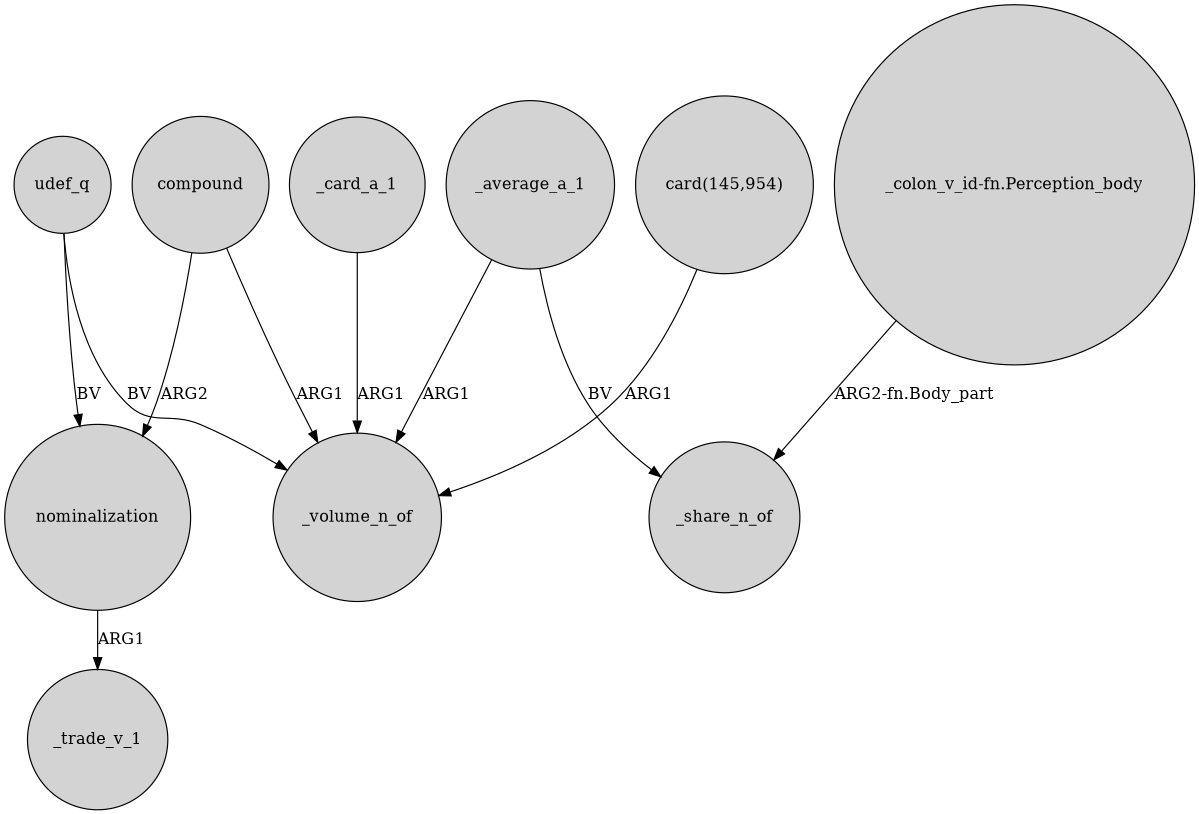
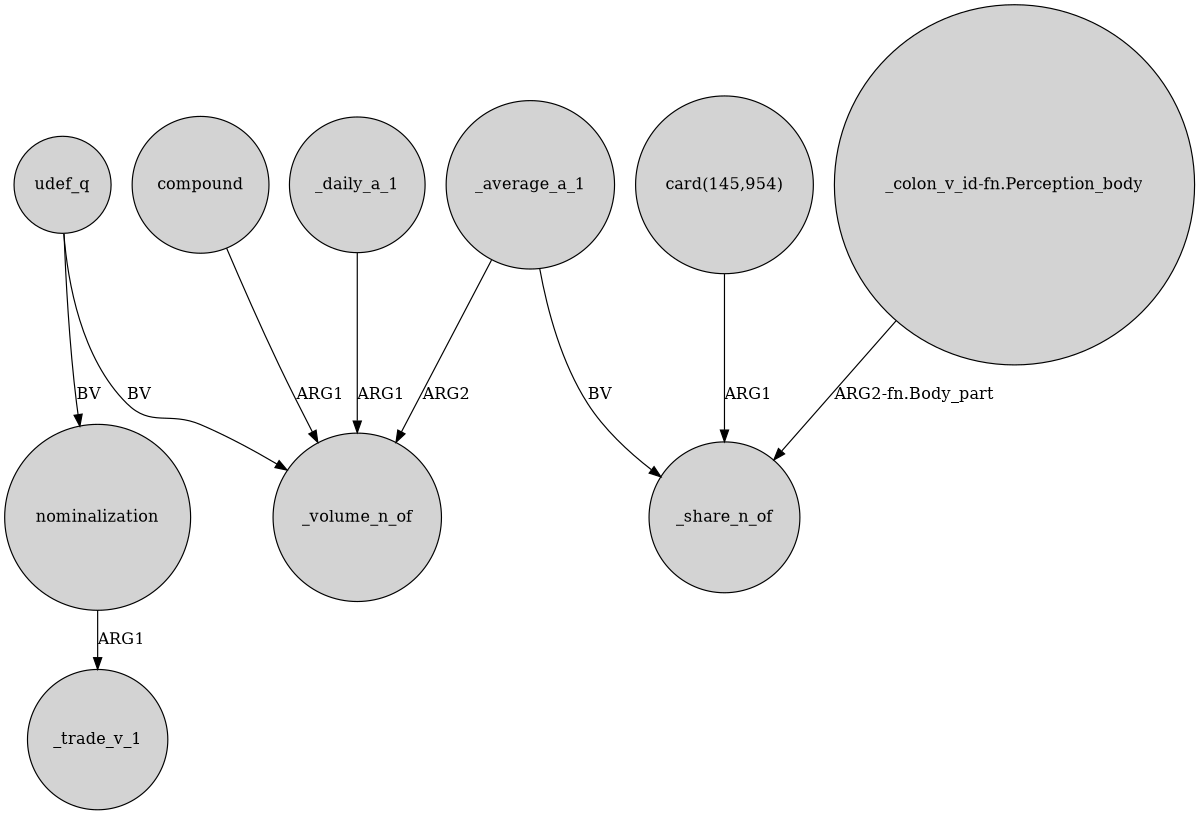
  digraph {
    node [shape=circle style=filled]
    compound
    _volume_n_of
    nominalization
    _trade_v_1
    udef_q
-   _daily_a_1 [label=_card_a_1]
+   _daily_a_1
    "card(145,954)"
    _share_n_of
    "_colon_v_id-fn.Perception_body"
    _average_a_1
    compound -> _volume_n_of [label=ARG1]
-   compound -> nominalization [label=ARG2]
    nominalization -> _trade_v_1 [label=ARG1]
    udef_q -> _volume_n_of [label=BV]
    udef_q -> nominalization [label=BV]
    _daily_a_1 -> _volume_n_of [label=ARG1]
-   "card(145,954)" -> _volume_n_of [label=ARG1]
+   "card(145,954)" -> _share_n_of [label=ARG1]
    "_colon_v_id-fn.Perception_body" -> _share_n_of [label="ARG2-fn.Body_part"]
-   _average_a_1 -> _volume_n_of [label=ARG1]
+   _average_a_1 -> _volume_n_of [label=ARG2]
    _average_a_1 -> _share_n_of [label=BV]
  }
